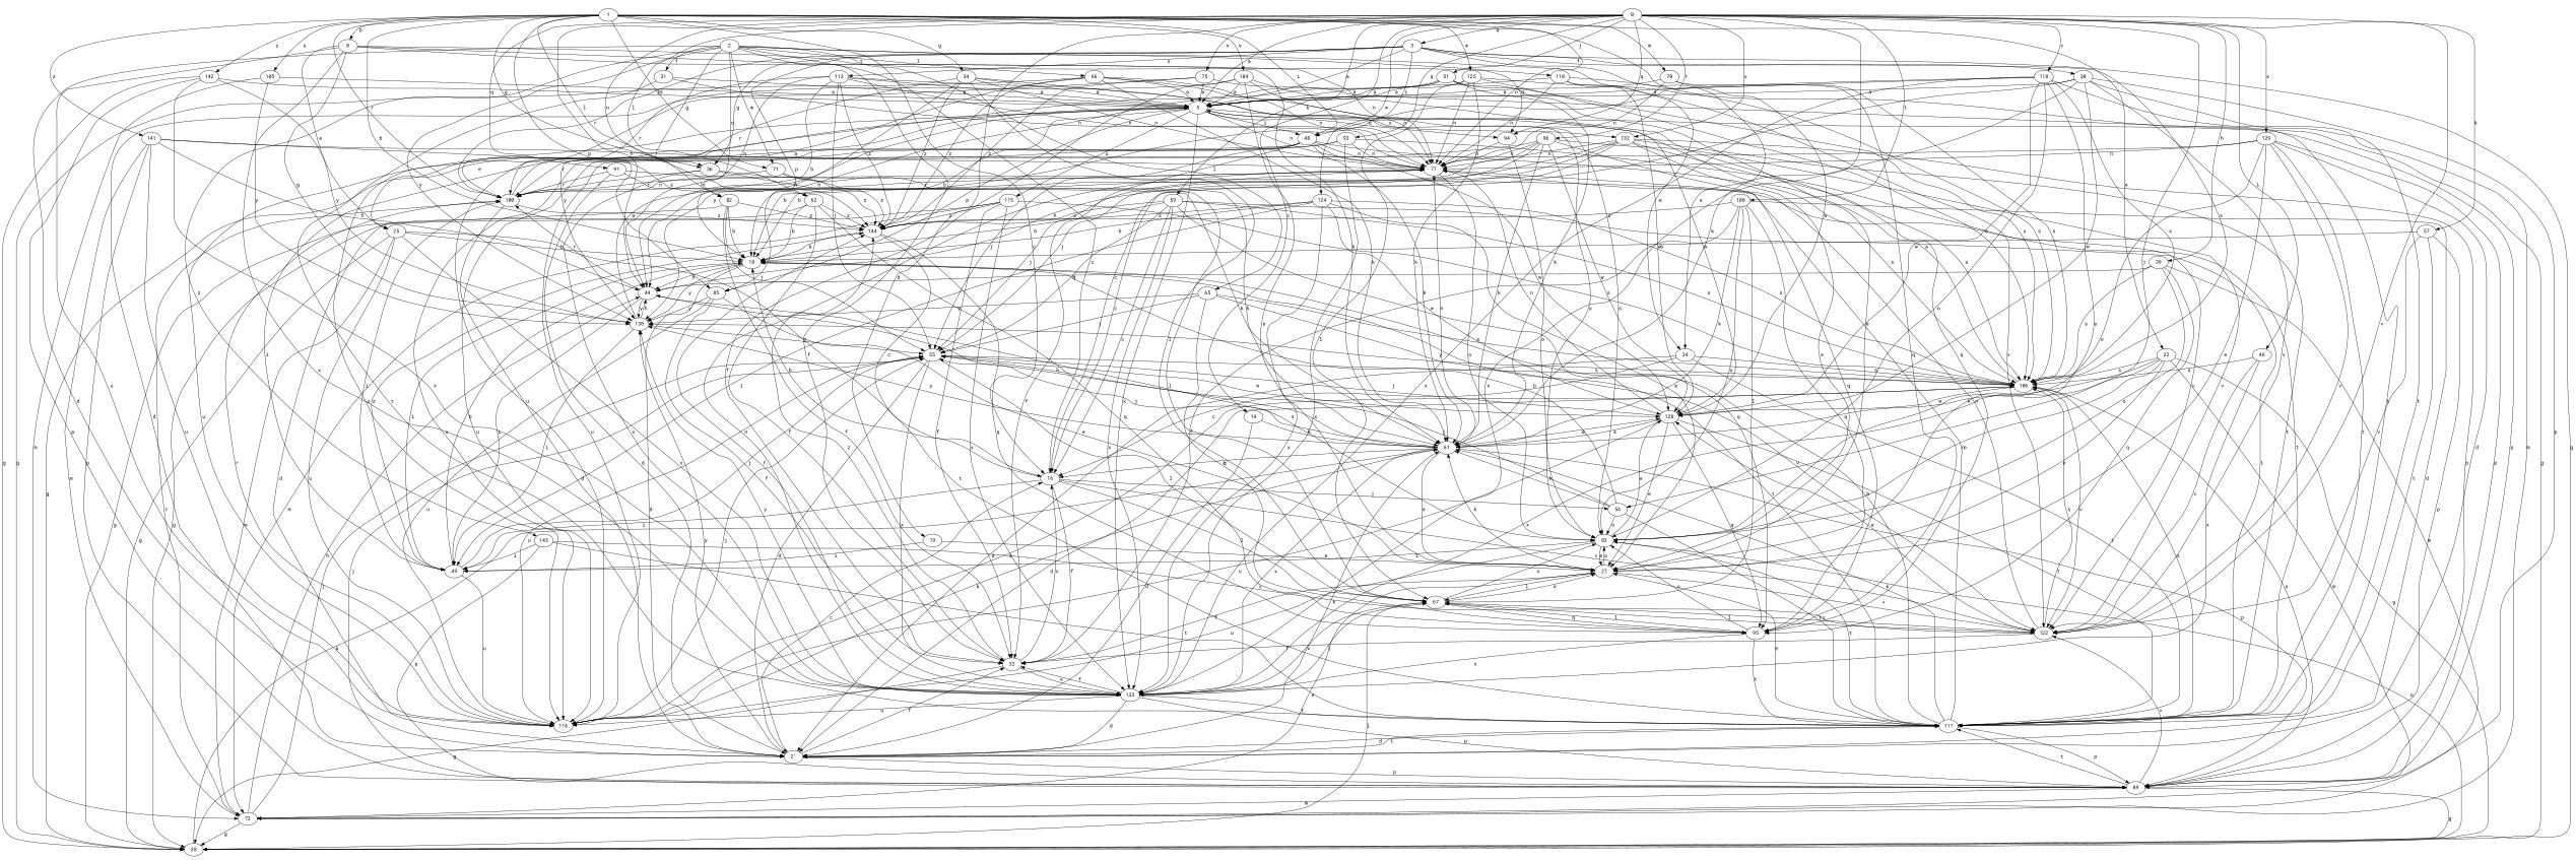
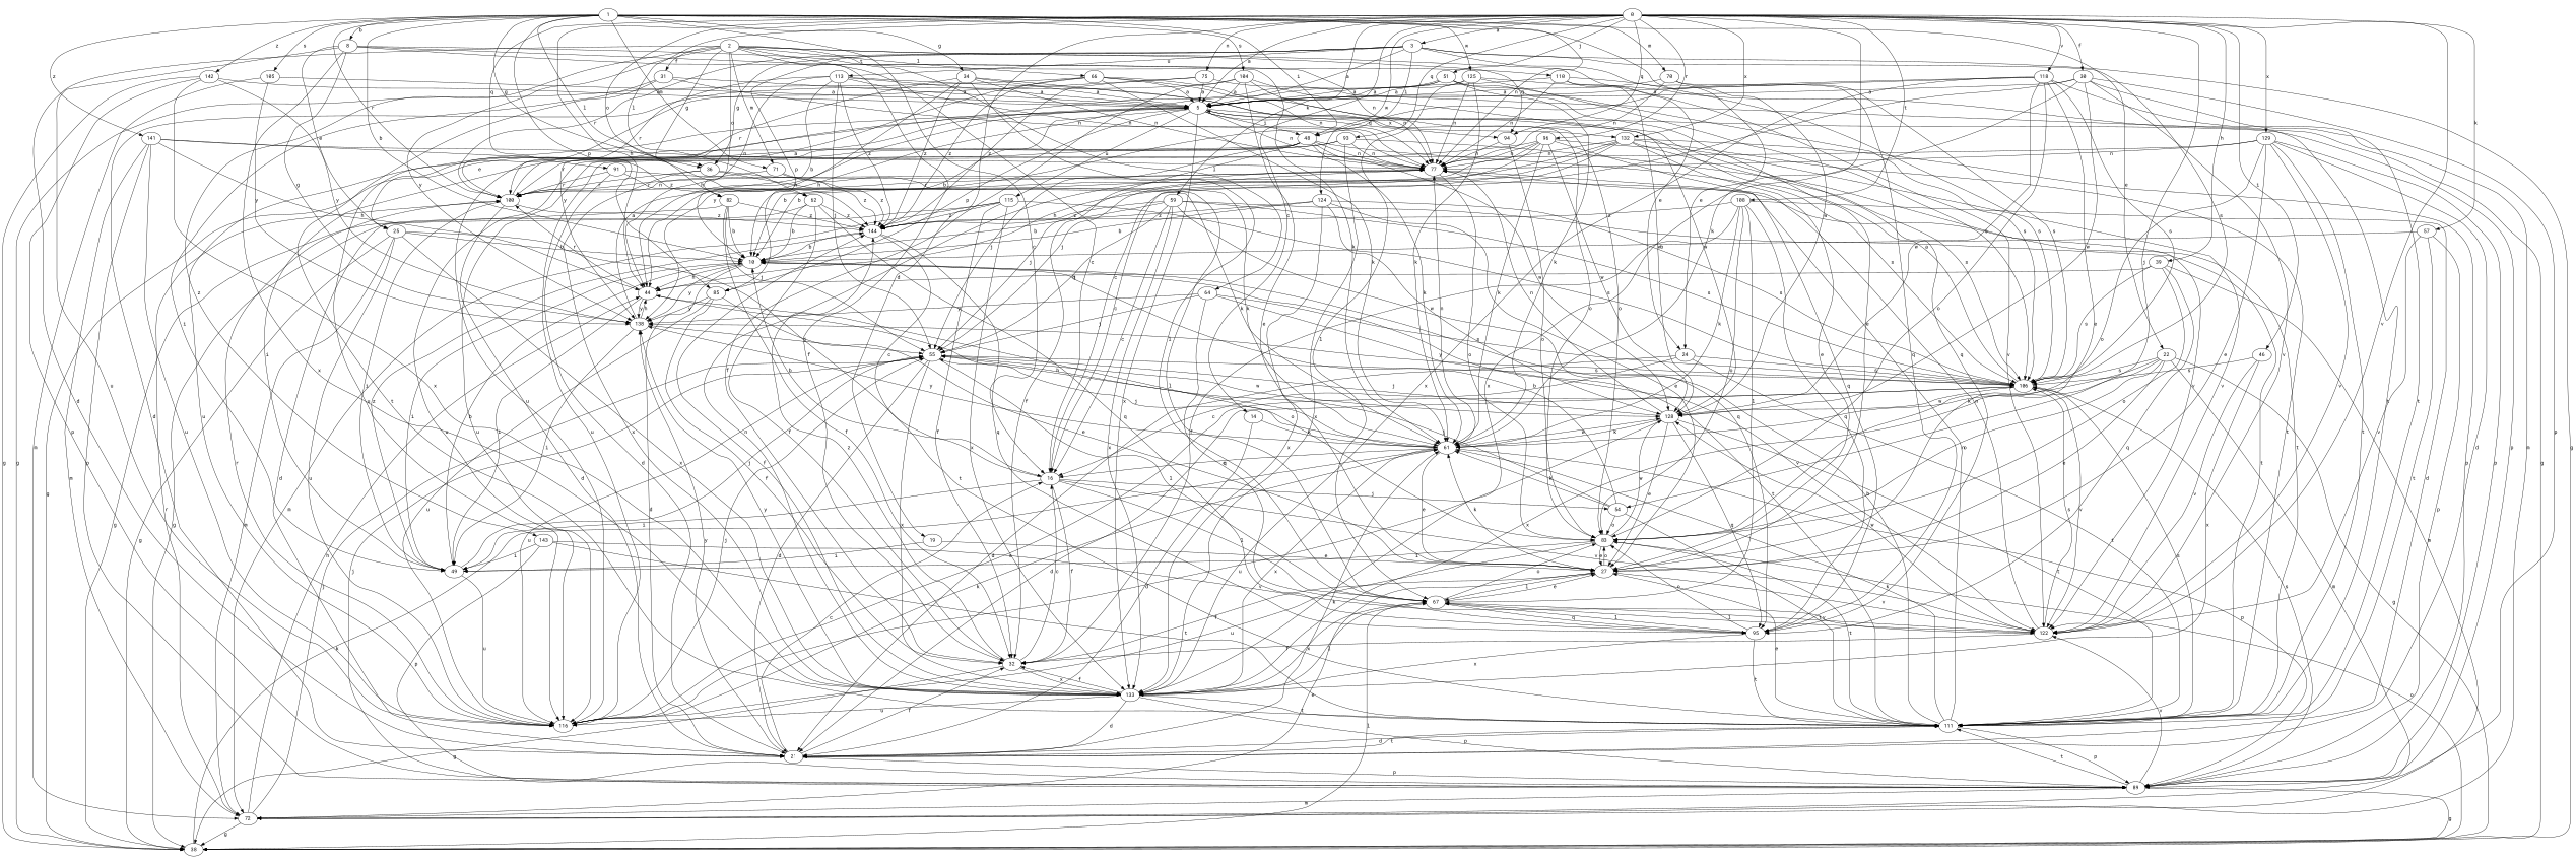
  strict digraph {
    fontname="Roboto Mono"
    node [fontname="Roboto Mono"]
    edge [fontname="Roboto Mono"]
    0
    3
    5
    14
    19
    30
    39
    44
    46
    51
    54
    57
    59
    61
    62
    75
    82
    91
    93
    94
    96
    108
    118
    122
    124
    129
    132
    36
    48
    85
    100
    24
    38
    106
    113
    10
    77
    25
    89
    115
    116
    133
    21
    49
    27
    16
    128
    111
    72
    83
    95
    138
    55
    144
    32
    67
    1
    8
    22
    34
    70
    71
    104
    105
    125
    141
    142
    110
    2
    31
-   64 [label=65]
+   64
    66
    143
    0 -> 3 [label=a]
    0 -> 5 [label=a]
    0 -> 14 [label=c]
    0 -> 19 [label=d]
-   3 -> 30 [label=f]
+   0 -> 30 [label=f]
    0 -> 39 [label=h]
    0 -> 44 [label=h]
    0 -> 46 [label=i]
    0 -> 51 [label=j]
    0 -> 54 [label=j]
    0 -> 57 [label=k]
    0 -> 59 [label=k]
    0 -> 61 [label=k]
    0 -> 62 [label=l]
    0 -> 75 [label=n]
    0 -> 82 [label=o]
    0 -> 91 [label=q]
    0 -> 93 [label=q]
    0 -> 94 [label=q]
    0 -> 96 [label=r]
    0 -> 108 [label=t]
    0 -> 118 [label=v]
    0 -> 122 [label=v]
    0 -> 124 [label=w]
    0 -> 129 [label=x]
    0 -> 132 [label=x]
    3 -> 5 [label=a]
    3 -> 36 [label=g]
    3 -> 48 [label=i]
    3 -> 85 [label=p]
    3 -> 100 [label=r]
    3 -> 24 [label=e]
    3 -> 38 [label=g]
    3 -> 106 [label=s]
    3 -> 113 [label=u]
    5 -> 94 [label=q]
    5 -> 132 [label=x]
    5 -> 48 [label=i]
    5 -> 85 [label=p]
    5 -> 10 [label=b]
    5 -> 77 [label=n]
    5 -> 25 [label=e]
    5 -> 89 [label=p]
    5 -> 115 [label=u]
    5 -> 116 [label=u]
    5 -> 133 [label=x]
    14 -> 61 [label=k]
    14 -> 21 [label=d]
    19 -> 49 [label=i]
    19 -> 27 [label=e]
    30 -> 5 [label=a]
    30 -> 122 [label=v]
    30 -> 89 [label=p]
    30 -> 133 [label=x]
    30 -> 16 [label=c]
    30 -> 128 [label=w]
    30 -> 111 [label=t]
    39 -> 44 [label=h]
    39 -> 106 [label=s]
    39 -> 72 [label=m]
    39 -> 83 [label=o]
    39 -> 95 [label=q]
    44 -> 100 [label=r]
    44 -> 49 [label=i]
    44 -> 83 [label=o]
    44 -> 138 [label=y]
    46 -> 122 [label=v]
    46 -> 106 [label=s]
    46 -> 133 [label=x]
    51 -> 5 [label=a]
    51 -> 44 [label=h]
    51 -> 61 [label=k]
    51 -> 106 [label=s]
    51 -> 116 [label=u]
    51 -> 27 [label=e]
    54 -> 61 [label=k]
    54 -> 10 [label=b]
    54 -> 111 [label=t]
    54 -> 83 [label=o]
    54 -> 55 [label=j]
    57 -> 122 [label=v]
    57 -> 10 [label=b]
    57 -> 89 [label=p]
    57 -> 111 [label=t]
    59 -> 106 [label=s]
    59 -> 10 [label=b]
    59 -> 133 [label=x]
    59 -> 16 [label=c]
    59 -> 111 [label=t]
    59 -> 95 [label=q]
    59 -> 55 [label=j]
    59 -> 144 [label=z]
    61 -> 44 [label=h]
    61 -> 77 [label=n]
    61 -> 89 [label=p]
    61 -> 133 [label=x]
    61 -> 27 [label=e]
    61 -> 16 [label=c]
    61 -> 128 [label=w]
    61 -> 138 [label=y]
    61 -> 55 [label=j]
    62 -> 10 [label=b]
    62 -> 21 [label=d]
    62 -> 95 [label=q]
    62 -> 144 [label=z]
    62 -> 32 [label=f]
    75 -> 5 [label=a]
    75 -> 38 [label=g]
    75 -> 116 [label=u]
    75 -> 144 [label=z]
    82 -> 38 [label=g]
    82 -> 10 [label=b]
    82 -> 55 [label=j]
    82 -> 144 [label=z]
    82 -> 32 [label=f]
    91 -> 61 [label=k]
    91 -> 100 [label=r]
    91 -> 21 [label=d]
    91 -> 111 [label=t]
    93 -> 122 [label=v]
    93 -> 100 [label=r]
    93 -> 77 [label=n]
    93 -> 116 [label=u]
    93 -> 133 [label=x]
    94 -> 77 [label=n]
    94 -> 83 [label=o]
    96 -> 61 [label=k]
    96 -> 122 [label=v]
    96 -> 10 [label=b]
    96 -> 77 [label=n]
    96 -> 116 [label=u]
    96 -> 128 [label=w]
    96 -> 95 [label=q]
    96 -> 55 [label=j]
    108 -> 61 [label=k]
    108 -> 21 [label=d]
    108 -> 83 [label=o]
    108 -> 95 [label=q]
    108 -> 144 [label=z]
    108 -> 32 [label=f]
    108 -> 67 [label=l]
    118 -> 5 [label=a]
    118 -> 106 [label=s]
    118 -> 133 [label=x]
    118 -> 27 [label=e]
    118 -> 128 [label=w]
    118 -> 72 [label=m]
    118 -> 83 [label=o]
    118 -> 138 [label=y]
    122 -> 106 [label=s]
    122 -> 77 [label=n]
    122 -> 128 [label=w]
    122 -> 32 [label=f]
    122 -> 67 [label=l]
    124 -> 106 [label=s]
    124 -> 10 [label=b]
    124 -> 133 [label=x]
    124 -> 27 [label=e]
    124 -> 128 [label=w]
    124 -> 144 [label=z]
    129 -> 122 [label=v]
    129 -> 77 [label=n]
    129 -> 89 [label=p]
    129 -> 116 [label=u]
    129 -> 21 [label=d]
    129 -> 27 [label=e]
    129 -> 111 [label=t]
    129 -> 83 [label=o]
    132 -> 44 [label=h]
    132 -> 106 [label=s]
    132 -> 10 [label=b]
    132 -> 77 [label=n]
    132 -> 89 [label=p]
    132 -> 27 [label=e]
    132 -> 16 [label=c]
    132 -> 111 [label=t]
    36 -> 100 [label=r]
    36 -> 133 [label=x]
    36 -> 144 [label=z]
    36 -> 67 [label=l]
    48 -> 61 [label=k]
    48 -> 38 [label=g]
    48 -> 106 [label=s]
    48 -> 77 [label=n]
    48 -> 49 [label=i]
    48 -> 128 [label=w]
    48 -> 55 [label=j]
    48 -> 32 [label=f]
    85 -> 116 [label=u]
    85 -> 27 [label=e]
    85 -> 138 [label=y]
    85 -> 32 [label=f]
    100 -> 5 [label=a]
    100 -> 77 [label=n]
    100 -> 21 [label=d]
    100 -> 49 [label=i]
    100 -> 144 [label=z]
    24 -> 106 [label=s]
    24 -> 21 [label=d]
    24 -> 16 [label=c]
    24 -> 111 [label=t]
    38 -> 61 [label=k]
    38 -> 83 [label=o]
    38 -> 67 [label=l]
    106 -> 5 [label=a]
    106 -> 122 [label=v]
    106 -> 21 [label=d]
    106 -> 128 [label=w]
    106 -> 138 [label=y]
    113 -> 5 [label=a]
    113 -> 44 [label=h]
    113 -> 100 [label=r]
    113 -> 10 [label=b]
    113 -> 77 [label=n]
    113 -> 95 [label=q]
    113 -> 55 [label=j]
    113 -> 144 [label=z]
    10 -> 44 [label=h]
    10 -> 21 [label=d]
    10 -> 49 [label=i]
    10 -> 111 [label=t]
    10 -> 138 [label=y]
    77 -> 100 [label=r]
    77 -> 83 [label=o]
    77 -> 55 [label=j]
    25 -> 38 [label=g]
    25 -> 10 [label=b]
    25 -> 116 [label=u]
    25 -> 133 [label=x]
    25 -> 111 [label=t]
    25 -> 72 [label=m]
    89 -> 122 [label=v]
    89 -> 38 [label=g]
    89 -> 106 [label=s]
    89 -> 111 [label=t]
    89 -> 72 [label=m]
    89 -> 55 [label=j]
    115 -> 38 [label=g]
    115 -> 106 [label=s]
    115 -> 133 [label=x]
    115 -> 72 [label=m]
    115 -> 144 [label=z]
    115 -> 32 [label=f]
    116 -> 61 [label=k]
    116 -> 100 [label=r]
    116 -> 106 [label=s]
    116 -> 55 [label=j]
    133 -> 77 [label=n]
    133 -> 89 [label=p]
    133 -> 116 [label=u]
    133 -> 21 [label=d]
    133 -> 111 [label=t]
    133 -> 138 [label=y]
    133 -> 144 [label=f]
    133 -> 32 [label=f]
    133 -> 67 [label=l]
    21 -> 61 [label=k]
    21 -> 89 [label=p]
    21 -> 16 [label=c]
    21 -> 111 [label=t]
    21 -> 138 [label=y]
    21 -> 32 [label=f]
    49 -> 10 [label=b]
    49 -> 116 [label=u]
    49 -> 55 [label=j]
    49 -> 144 [label=z]
    27 -> 61 [label=k]
    27 -> 122 [label=v]
    27 -> 83 [label=o]
    27 -> 32 [label=f]
    27 -> 67 [label=l]
    16 -> 54 [label=j]
    16 -> 122 [label=v]
    16 -> 10 [label=b]
    16 -> 49 [label=i]
    16 -> 32 [label=f]
    16 -> 67 [label=l]
    128 -> 61 [label=k]
    128 -> 77 [label=n]
    128 -> 116 [label=u]
    128 -> 27 [label=e]
    128 -> 111 [label=t]
    128 -> 95 [label=q]
    128 -> 55 [label=j]
    111 -> 61 [label=k]
    111 -> 106 [label=s]
    111 -> 10 [label=b]
    111 -> 77 [label=n]
    111 -> 89 [label=p]
    111 -> 21 [label=d]
    111 -> 27 [label=e]
    72 -> 44 [label=h]
    72 -> 100 [label=r]
    72 -> 38 [label=g]
    72 -> 27 [label=e]
    72 -> 55 [label=j]
    83 -> 116 [label=u]
    83 -> 49 [label=i]
    83 -> 27 [label=e]
    83 -> 128 [label=w]
    83 -> 111 [label=t]
    95 -> 133 [label=x]
    95 -> 111 [label=t]
    95 -> 83 [label=o]
    95 -> 67 [label=l]
    138 -> 5 [label=a]
    138 -> 44 [label=h]
    138 -> 49 [label=i]
    138 -> 55 [label=j]
    55 -> 106 [label=s]
    55 -> 116 [label=u]
    55 -> 133 [label=x]
    55 -> 21 [label=d]
    55 -> 128 [label=w]
    55 -> 67 [label=l]
    144 -> 10 [label=b]
    144 -> 16 [label=c]
    144 -> 95 [label=q]
    32 -> 38 [label=g]
    32 -> 133 [label=x]
    32 -> 16 [label=c]
    32 -> 144 [label=z]
    67 -> 122 [label=v]
    67 -> 133 [label=x]
    67 -> 27 [label=e]
    67 -> 83 [label=o]
    67 -> 95 [label=q]
    1 -> 62 [label=l]
    1 -> 36 [label=g]
    1 -> 48 [label=i]
    1 -> 85 [label=p]
    1 -> 100 [label=r]
    1 -> 10 [label=b]
    1 -> 77 [label=n]
    1 -> 16 [label=c]
    1 -> 128 [label=w]
    1 -> 8 [label=b]
    1 -> 22 [label=e]
    1 -> 34 [label=g]
    1 -> 70 [label=m]
    1 -> 71 [label=m]
    1 -> 104 [label=s]
    1 -> 105 [label=s]
    1 -> 125 [label=w]
    1 -> 141 [label=z]
    1 -> 142 [label=z]
    8 -> 61 [label=k]
    8 -> 77 [label=n]
    8 -> 25 [label=e]
    8 -> 116 [label=u]
    8 -> 133 [label=x]
    8 -> 138 [label=g]
    8 -> 110 [label=t]
    22 -> 61 [label=k]
    22 -> 38 [label=g]
    22 -> 106 [label=s]
    22 -> 133 [label=x]
    22 -> 27 [label=e]
    22 -> 72 [label=m]
    22 -> 83 [label=o]
    34 -> 5 [label=a]
    34 -> 44 [label=h]
    34 -> 100 [label=r]
    34 -> 77 [label=n]
    34 -> 83 [label=o]
    34 -> 144 [label=z]
    34 -> 67 [label=l]
    70 -> 5 [label=a]
    70 -> 106 [label=s]
    70 -> 77 [label=n]
    70 -> 95 [label=q]
    71 -> 61 [label=k]
    71 -> 100 [label=r]
    71 -> 144 [label=z]
    104 -> 5 [label=a]
    104 -> 77 [label=n]
    104 -> 21 [label=d]
    104 -> 27 [label=e]
    104 -> 128 [label=w]
    104 -> 32 [label=f]
    105 -> 5 [label=a]
    105 -> 72 [label=m]
    105 -> 138 [label=y]
    125 -> 5 [label=a]
    125 -> 61 [label=k]
    125 -> 106 [label=s]
    125 -> 77 [label=n]
    125 -> 111 [label=t]
    125 -> 67 [label=l]
    141 -> 44 [label=h]
    141 -> 77 [label=n]
    141 -> 89 [label=p]
    141 -> 116 [label=u]
    141 -> 72 [label=m]
    141 -> 144 [label=z]
-   142 -> 5 [label=l]
+   142 -> 5 [label=a]
    142 -> 38 [label=g]
    142 -> 89 [label=p]
    142 -> 133 [label=x]
    142 -> 138 [label=y]
    110 -> 5 [label=a]
    110 -> 122 [label=v]
    110 -> 106 [label=s]
    110 -> 77 [label=n]
    110 -> 128 [label=w]
    2 -> 82 [label=o]
    2 -> 94 [label=q]
    2 -> 36 [label=g]
    2 -> 24 [label=e]
    2 -> 21 [label=d]
    2 -> 16 [label=c]
    2 -> 138 [label=y]
    2 -> 32 [label=f]
    2 -> 71 [label=m]
    2 -> 31 [label=f]
    2 -> 64 [label=l]
    2 -> 66 [label=l]
    2 -> 143 [label=z]
    31 -> 5 [label=a]
    31 -> 77 [label=n]
-   124 -> 49 [label=i]
+   31 -> 49 [label=i]
    31 -> 111 [label=t]
    64 -> 122 [label=v]
    64 -> 106 [label=s]
    64 -> 95 [label=q]
    64 -> 138 [label=y]
    64 -> 55 [label=j]
    66 -> 5 [label=a]
    66 -> 61 [label=k]
    66 -> 38 [label=g]
    66 -> 77 [label=n]
    66 -> 83 [label=o]
    66 -> 138 [label=y]
    66 -> 144 [label=z]
    143 -> 122 [label=v]
    143 -> 89 [label=p]
    143 -> 49 [label=i]
    143 -> 111 [label=t]
  }
